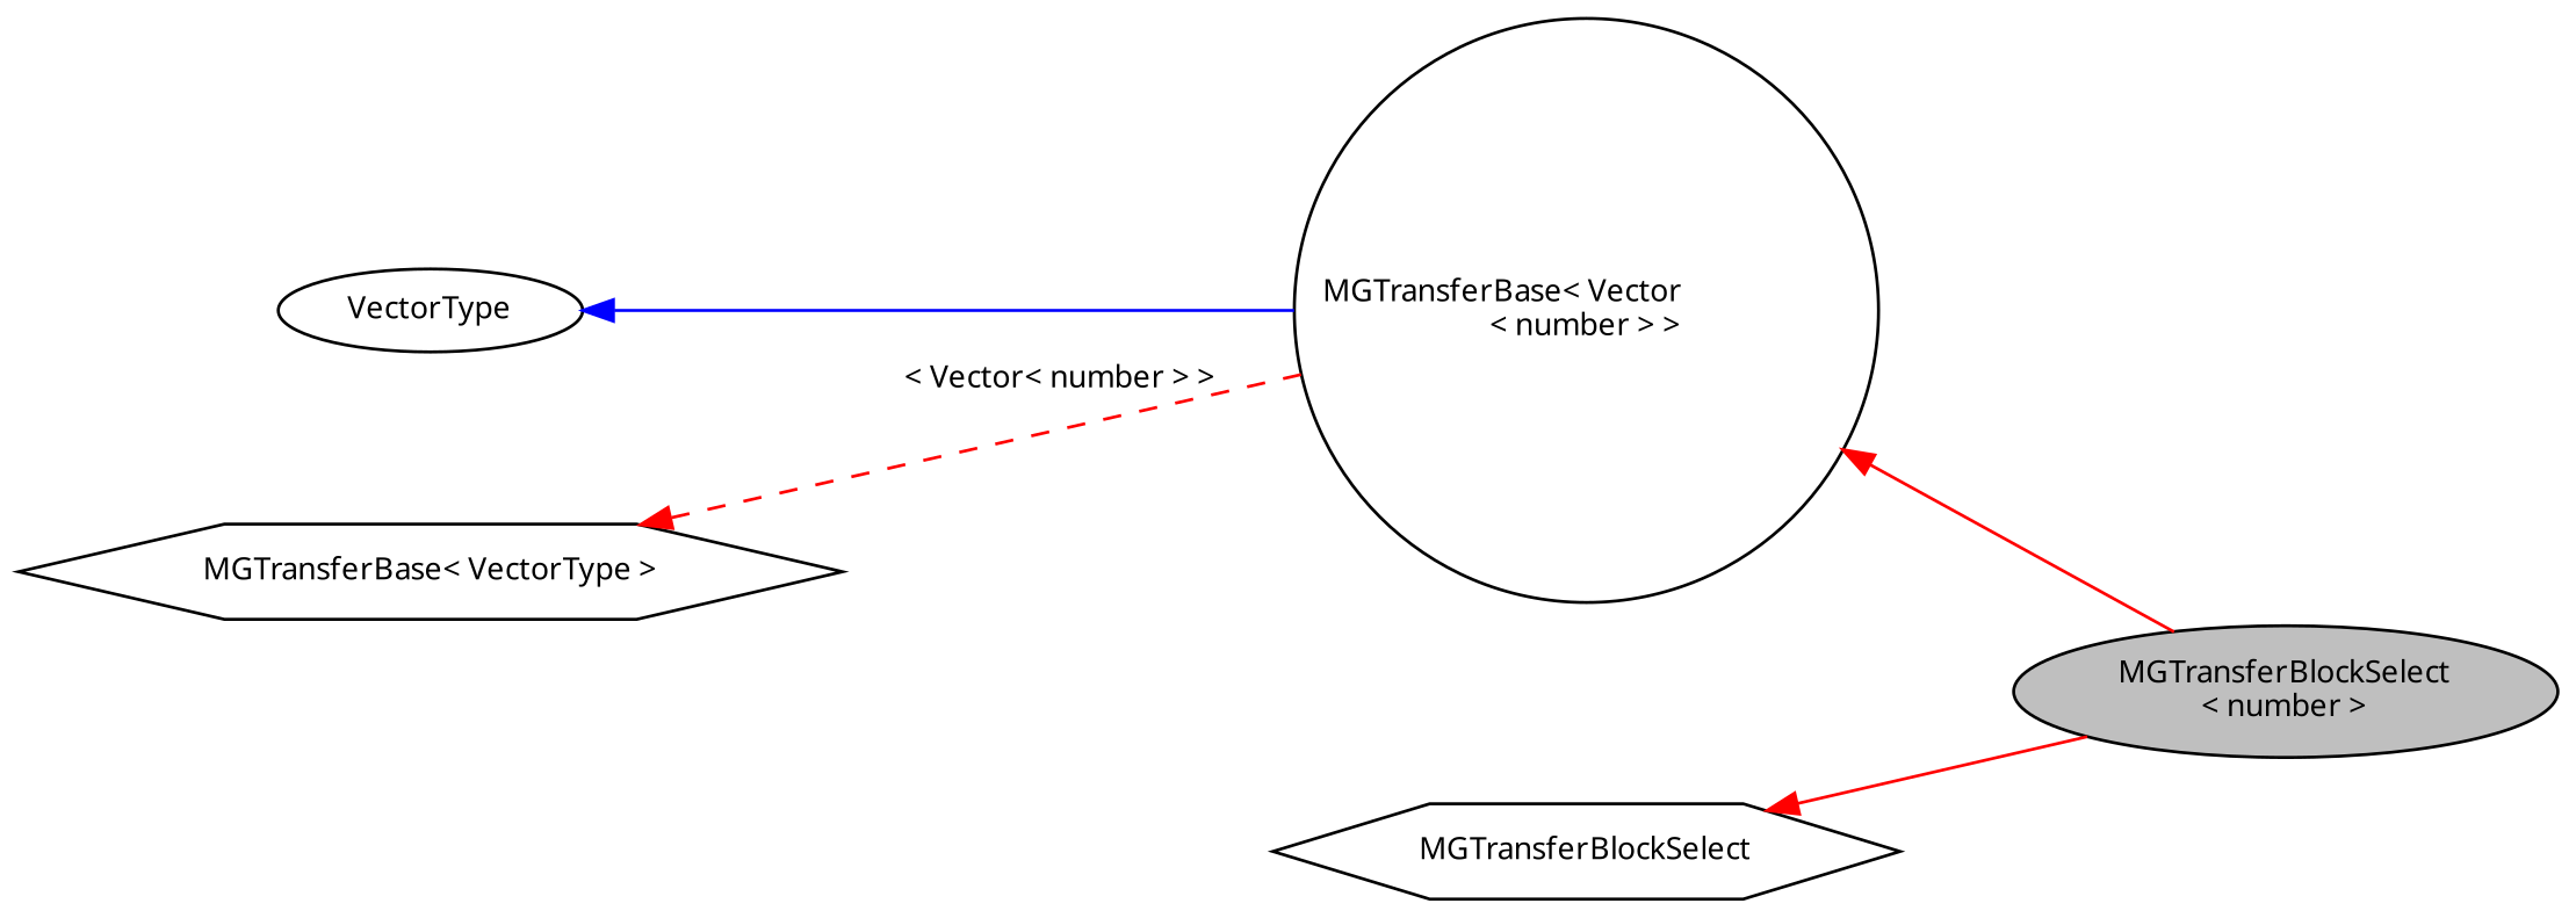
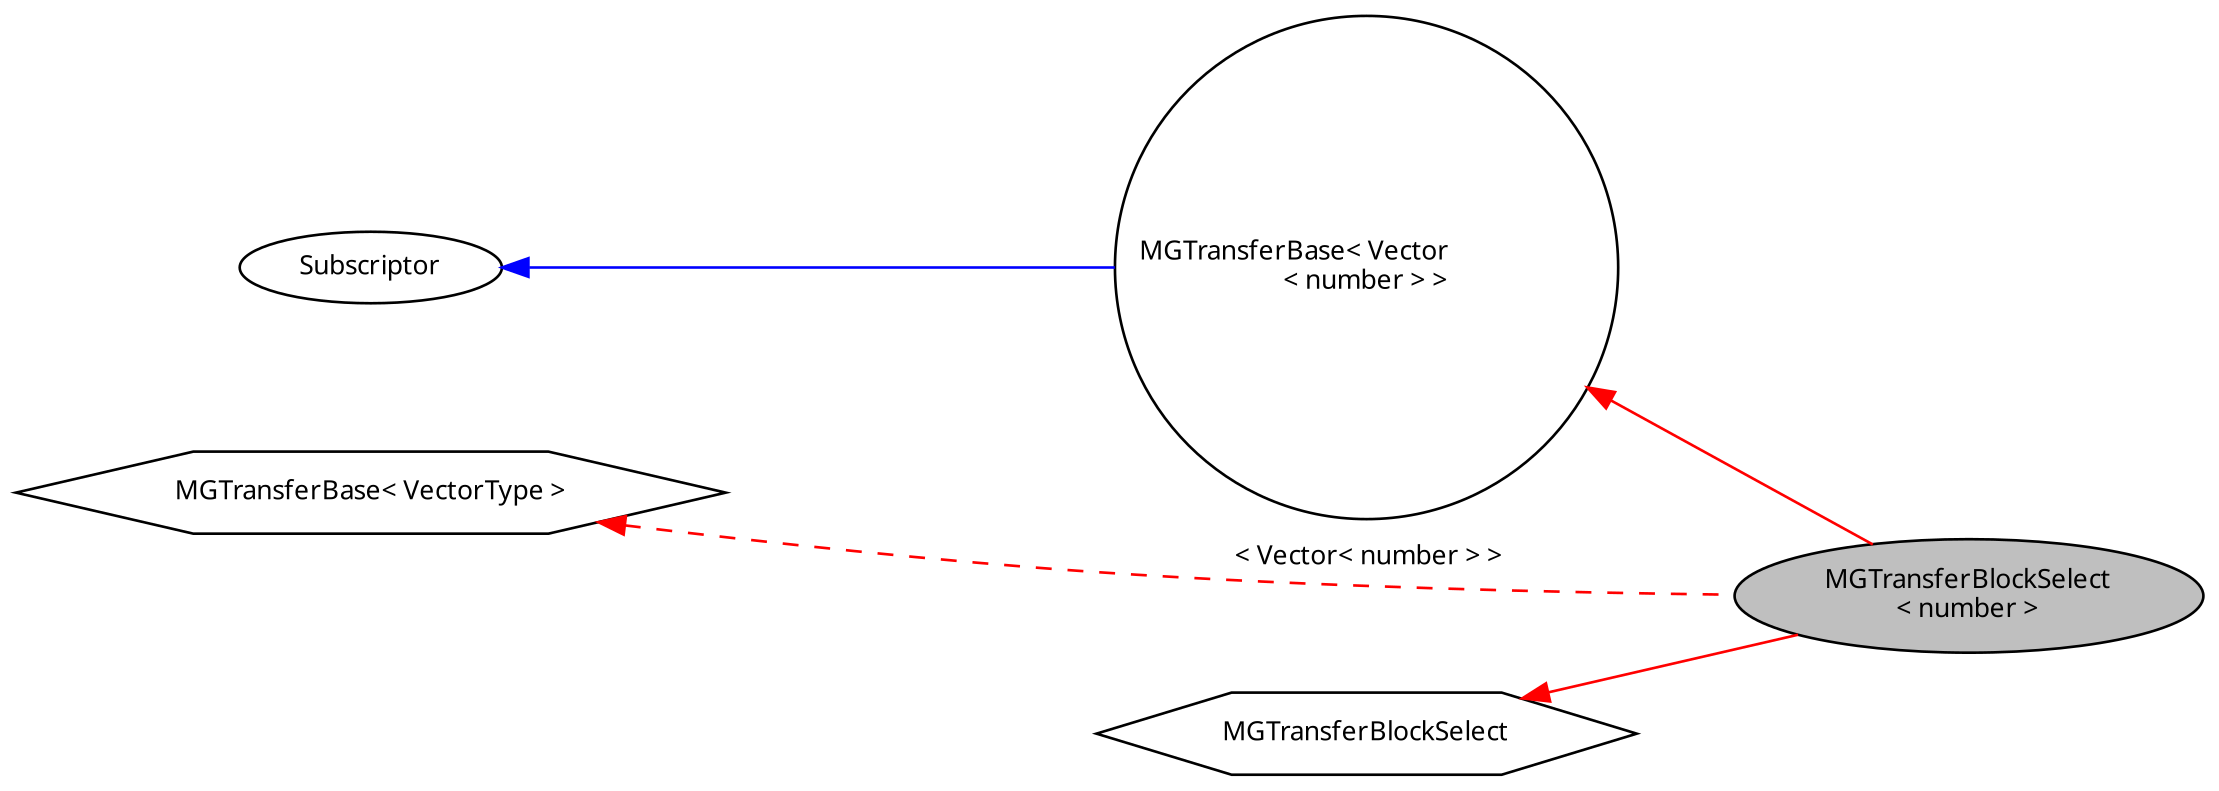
  digraph {
    fontname="Noto Sans"
    rankdir=LR
    node [color=black fillcolor=white fontname="Noto Sans" fontsize=10 shape=ellipse style=filled]
    edge [color=red dir=back fontname="Noto Sans" fontsize=10 labelfontname=Helvetica labelfontsize=10 style=solid]
    n1 [fillcolor=grey75 fontcolor=black height=0.2 label="MGTransferBlockSelect\l\< number \>" width=0.4]
    n2 [height=0.2 label="MGTransferBase\< Vector\l\< number \> \>" shape=circle width=0.4]
-   n3 [height=0.2 label=VectorType width=0.4]
+   n3 [height=0.2 label=Subscriptor width=0.4]
    n4 [height=0.2 label="MGTransferBase\< VectorType \>" shape=hexagon width=0.4]
    n5 [height=0.2 label=MGTransferBlockSelect shape=hexagon width=0.4]
    n2 -> n1
    n3 -> n2 [color=blue]
-   n4 -> n2 [label=" \< Vector\< number \> \>" style=dashed]
+   n4 -> n1 [label=" \< Vector\< number \> \>" style=dashed]
    n5 -> n1
  }
